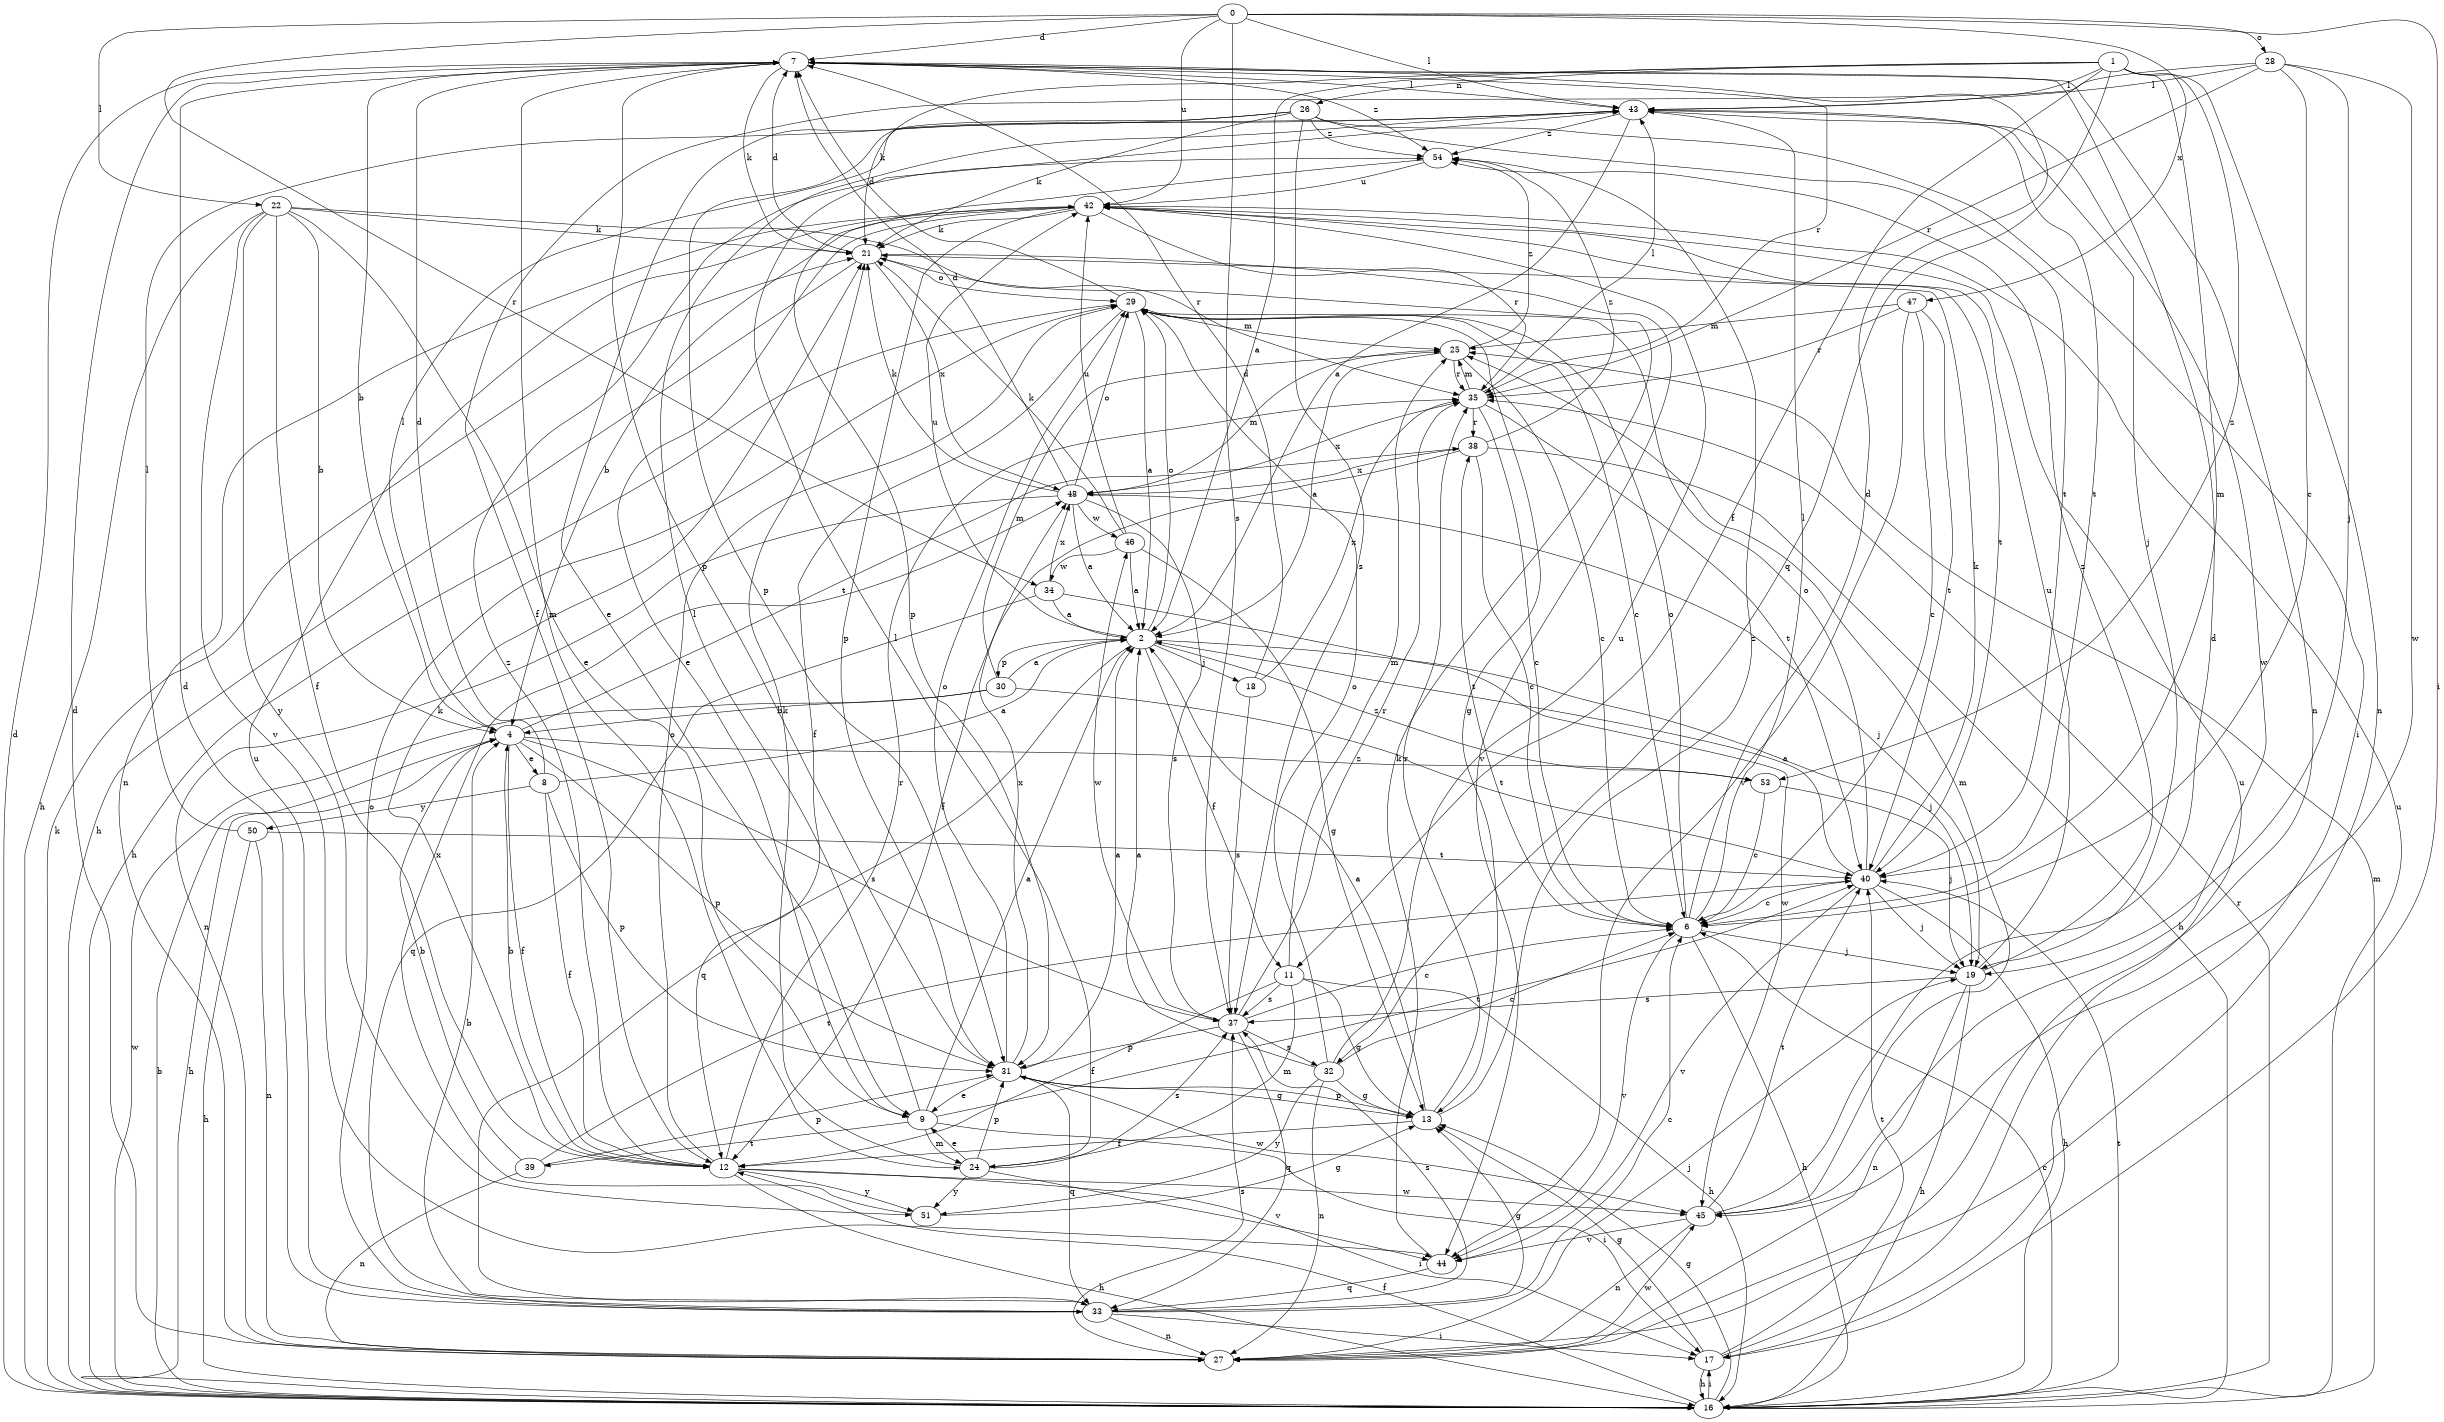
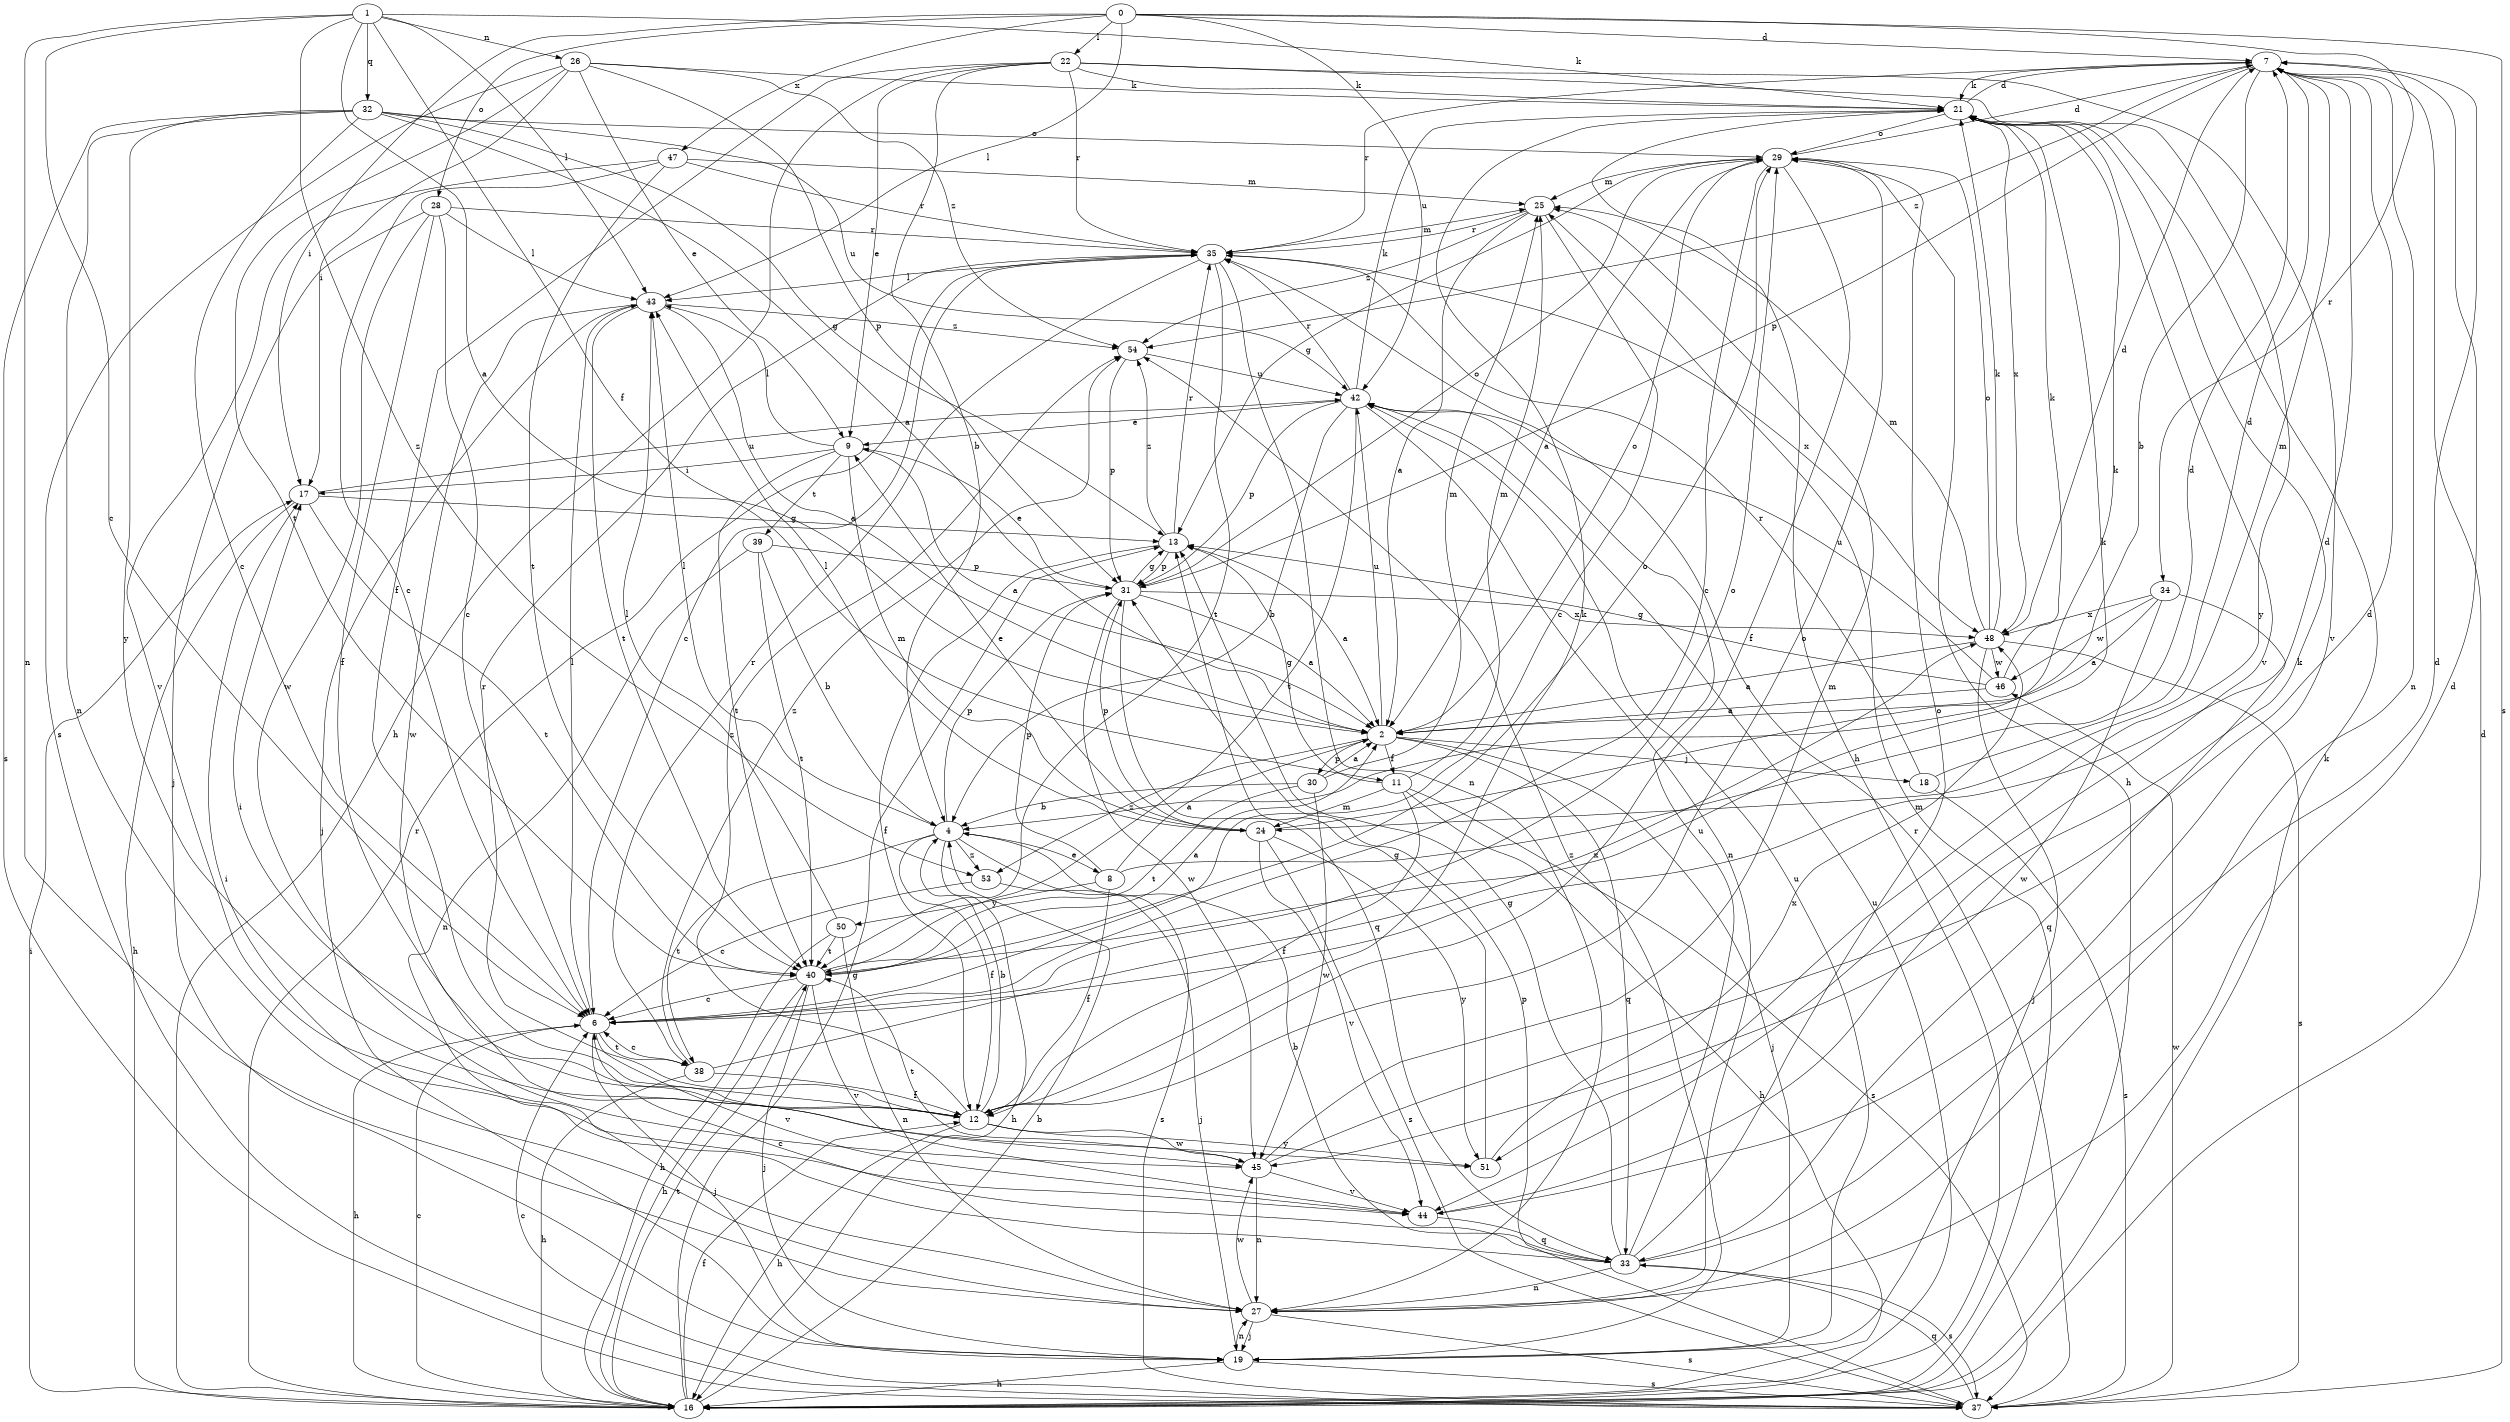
  strict digraph {
    0
    7
    17
    22
    n5 [label=43]
    28
    34
    37
    42
    47
    21
    27
    4
    31
    24
    35
    54
    16
    40
    13
    12
    44
    9
    51
    2
    19
    45
    6
    33
    48
    46
    25
    1
    11
    26
    32
    53
    18
    29
    30
    38
    8
    50
    39
    0 -> 7 [label=d]
    0 -> 17 [label=i]
    0 -> 22 [label=l]
    0 -> n5 [label=l]
    0 -> 28 [label=o]
    0 -> 34 [label=r]
    0 -> 37 [label=s]
    0 -> 42 [label=u]
    0 -> 47 [label=x]
-   7 -> n5 [label=l]
    7 -> 21 [label=k]
    7 -> 27 [label=n]
    7 -> 4 [label=b]
    7 -> 31 [label=p]
    7 -> 24 [label=m]
    7 -> 35 [label=r]
    7 -> 54 [label=z]
    17 -> 42 [label=u]
    17 -> 16 [label=h]
    17 -> 40 [label=t]
    17 -> 13 [label=g]
    22 -> 21 [label=k]
    22 -> 4 [label=b]
    22 -> 35 [label=r]
    22 -> 16 [label=h]
    22 -> 12 [label=f]
    22 -> 44 [label=v]
    22 -> 9 [label=e]
    22 -> 51 [label=y]
    n5 -> 54 [label=z]
    n5 -> 40 [label=t]
    n5 -> 2 [label=a]
    n5 -> 19 [label=j]
    n5 -> 45 [label=w]
    28 -> n5 [label=l]
    28 -> 35 [label=r]
    28 -> 12 [label=f]
    28 -> 19 [label=j]
    28 -> 45 [label=w]
    28 -> 6 [label=c]
    34 -> 2 [label=a]
    34 -> 45 [label=w]
    34 -> 33 [label=q]
    34 -> 48 [label=x]
-   46 -> 34 [label=w]
+   34 -> 46 [label=w]
    37 -> 31 [label=p]
    37 -> 35 [label=r]
    37 -> 6 [label=c]
    37 -> 33 [label=q]
    37 -> 46 [label=w]
    42 -> 21 [label=k]
    42 -> 27 [label=n]
    42 -> 4 [label=b]
    42 -> 31 [label=p]
    42 -> 35 [label=r]
    42 -> 40 [label=t]
    42 -> 9 [label=e]
    47 -> 35 [label=r]
    47 -> 40 [label=t]
    47 -> 44 [label=v]
    47 -> 6 [label=c]
    47 -> 25 [label=m]
    21 -> 7 [label=d]
    21 -> 16 [label=h]
    21 -> 44 [label=v]
    21 -> 48 [label=x]
    21 -> 29 [label=o]
    27 -> 7 [label=d]
    27 -> 37 [label=s]
    27 -> 19 [label=j]
    27 -> 45 [label=w]
    4 -> n5 [label=l]
    4 -> 37 [label=s]
    4 -> 31 [label=p]
    4 -> 16 [label=h]
    4 -> 12 [label=f]
    4 -> 53 [label=z]
    4 -> 38 [label=t]
    4 -> 8 [label=e]
    31 -> 13 [label=g]
    31 -> 9 [label=e]
    31 -> 2 [label=a]
    31 -> 45 [label=w]
    31 -> 33 [label=q]
    31 -> 48 [label=x]
    31 -> 29 [label=o]
    24 -> n5 [label=l]
    24 -> 37 [label=s]
    24 -> 21 [label=k]
    24 -> 31 [label=p]
    24 -> 44 [label=v]
    24 -> 9 [label=e]
    24 -> 51 [label=y]
    35 -> n5 [label=l]
-   48 -> 27 [label=n]
+   35 -> 27 [label=n]
    35 -> 40 [label=t]
    35 -> 6 [label=c]
    35 -> 48 [label=x]
    35 -> 25 [label=m]
    35 -> 38 [label=r]
    54 -> 42 [label=u]
    54 -> 31 [label=p]
    16 -> 7 [label=d]
    16 -> 17 [label=i]
    16 -> 42 [label=u]
    16 -> 21 [label=k]
    16 -> 4 [label=b]
    16 -> 35 [label=r]
    16 -> 40 [label=t]
    16 -> 13 [label=g]
    16 -> 12 [label=f]
    16 -> 6 [label=c]
    16 -> 25 [label=m]
    40 -> 21 [label=k]
    40 -> 16 [label=h]
    40 -> 44 [label=v]
    40 -> 2 [label=a]
    40 -> 19 [label=j]
    40 -> 6 [label=c]
    40 -> 29 [label=o]
    13 -> 31 [label=p]
    13 -> 35 [label=r]
    13 -> 54 [label=z]
    13 -> 12 [label=f]
    13 -> 2 [label=a]
    12 -> 17 [label=i]
    12 -> 21 [label=k]
    12 -> 4 [label=b]
    12 -> 35 [label=r]
    12 -> 54 [label=z]
    12 -> 16 [label=h]
    12 -> 51 [label=y]
    12 -> 45 [label=w]
    12 -> 29 [label=o]
    44 -> 21 [label=k]
    44 -> 33 [label=q]
    9 -> 17 [label=i]
    9 -> n5 [label=l]
    9 -> 24 [label=m]
    9 -> 40 [label=t]
    9 -> 2 [label=a]
    9 -> 39 [label=t]
    51 -> 13 [label=g]
    51 -> 48 [label=x]
    2 -> 42 [label=u]
    2 -> 19 [label=j]
    2 -> 33 [label=q]
    2 -> 11 [label=f]
    2 -> 53 [label=z]
    2 -> 18 [label=j]
    2 -> 29 [label=o]
    2 -> 30 [label=p]
    19 -> 37 [label=s]
    19 -> 42 [label=u]
    19 -> 27 [label=n]
    19 -> 54 [label=z]
    19 -> 16 [label=h]
    45 -> 7 [label=d]
    45 -> 27 [label=n]
    45 -> 40 [label=t]
    45 -> 44 [label=v]
    45 -> 25 [label=m]
    6 -> 7 [label=d]
    6 -> n5 [label=l]
    6 -> 16 [label=h]
    6 -> 44 [label=v]
    6 -> 19 [label=j]
    6 -> 29 [label=o]
    6 -> 38 [label=t]
    33 -> 7 [label=d]
    33 -> 17 [label=i]
    33 -> 37 [label=s]
    33 -> 42 [label=u]
    33 -> 27 [label=n]
    33 -> 4 [label=b]
    33 -> 13 [label=g]
    33 -> 6 [label=c]
    33 -> 29 [label=o]
    48 -> 7 [label=d]
    48 -> 37 [label=s]
    48 -> 21 [label=k]
    48 -> 2 [label=a]
    48 -> 19 [label=j]
    48 -> 46 [label=w]
    48 -> 25 [label=m]
    48 -> 29 [label=o]
    46 -> 42 [label=u]
    46 -> 21 [label=k]
    46 -> 13 [label=g]
    46 -> 2 [label=a]
    25 -> 35 [label=r]
    25 -> 54 [label=z]
    25 -> 2 [label=a]
    25 -> 6 [label=c]
    1 -> n5 [label=l]
    1 -> 21 [label=k]
    1 -> 27 [label=n]
    1 -> 2 [label=a]
-   1 -> 6 [label=m]
+   1 -> 6 [label=c]
    1 -> 11 [label=f]
    1 -> 26 [label=n]
    1 -> 32 [label=q]
    1 -> 53 [label=z]
    11 -> 37 [label=s]
    11 -> 24 [label=m]
    11 -> 16 [label=h]
    11 -> 13 [label=g]
    11 -> 12 [label=f]
    11 -> 25 [label=m]
    26 -> 17 [label=i]
    26 -> 37 [label=s]
    26 -> 21 [label=k]
    26 -> 31 [label=p]
    26 -> 54 [label=z]
    26 -> 40 [label=t]
    26 -> 9 [label=e]
-   37 -> 32 [label=s]
+   32 -> 37 [label=s]
    32 -> 42 [label=u]
    32 -> 27 [label=n]
    32 -> 13 [label=g]
    32 -> 51 [label=y]
    32 -> 2 [label=a]
    32 -> 6 [label=c]
    32 -> 29 [label=o]
    53 -> 19 [label=j]
    53 -> 6 [label=c]
    18 -> 7 [label=d]
    18 -> 37 [label=s]
-   18 -> 35 [label=x]
+   18 -> 35 [label=r]
    29 -> 7 [label=d]
    29 -> 16 [label=h]
    29 -> 13 [label=g]
    29 -> 12 [label=f]
    29 -> 2 [label=a]
    29 -> 6 [label=c]
    29 -> 25 [label=m]
    30 -> 4 [label=b]
    30 -> 40 [label=t]
    30 -> 2 [label=a]
-   30 -> 16 [label=w]
+   30 -> 45 [label=w]
    30 -> 25 [label=m]
    38 -> 54 [label=z]
    38 -> 16 [label=h]
    38 -> 12 [label=f]
    38 -> 6 [label=c]
    38 -> 48 [label=x]
    8 -> 7 [label=d]
    8 -> 31 [label=p]
    8 -> 12 [label=f]
    8 -> 2 [label=a]
    8 -> 50 [label=y]
    50 -> n5 [label=l]
    50 -> 27 [label=n]
    50 -> 16 [label=h]
    50 -> 40 [label=t]
    39 -> 27 [label=n]
    39 -> 4 [label=b]
    39 -> 31 [label=p]
    39 -> 40 [label=t]
  }
